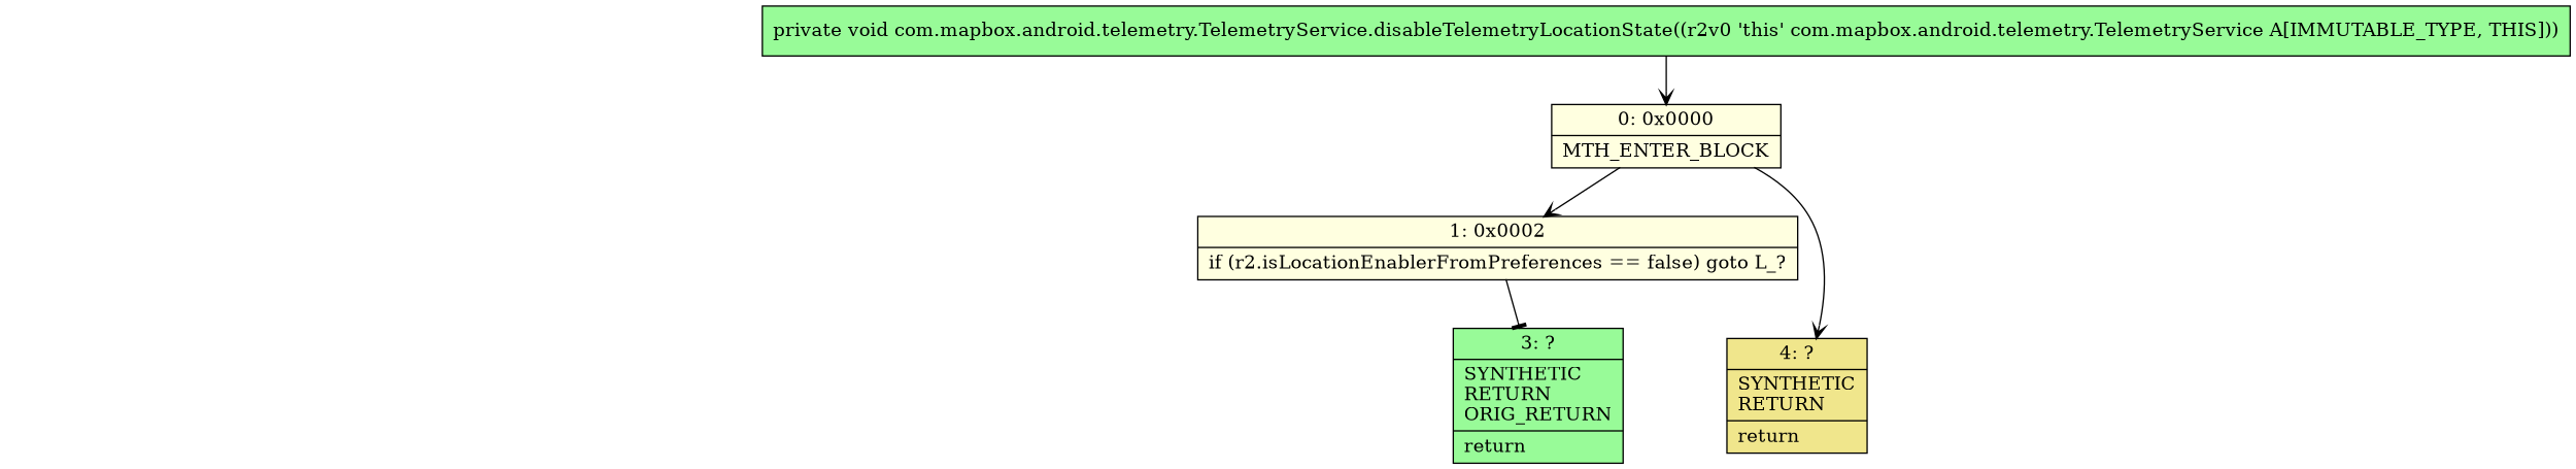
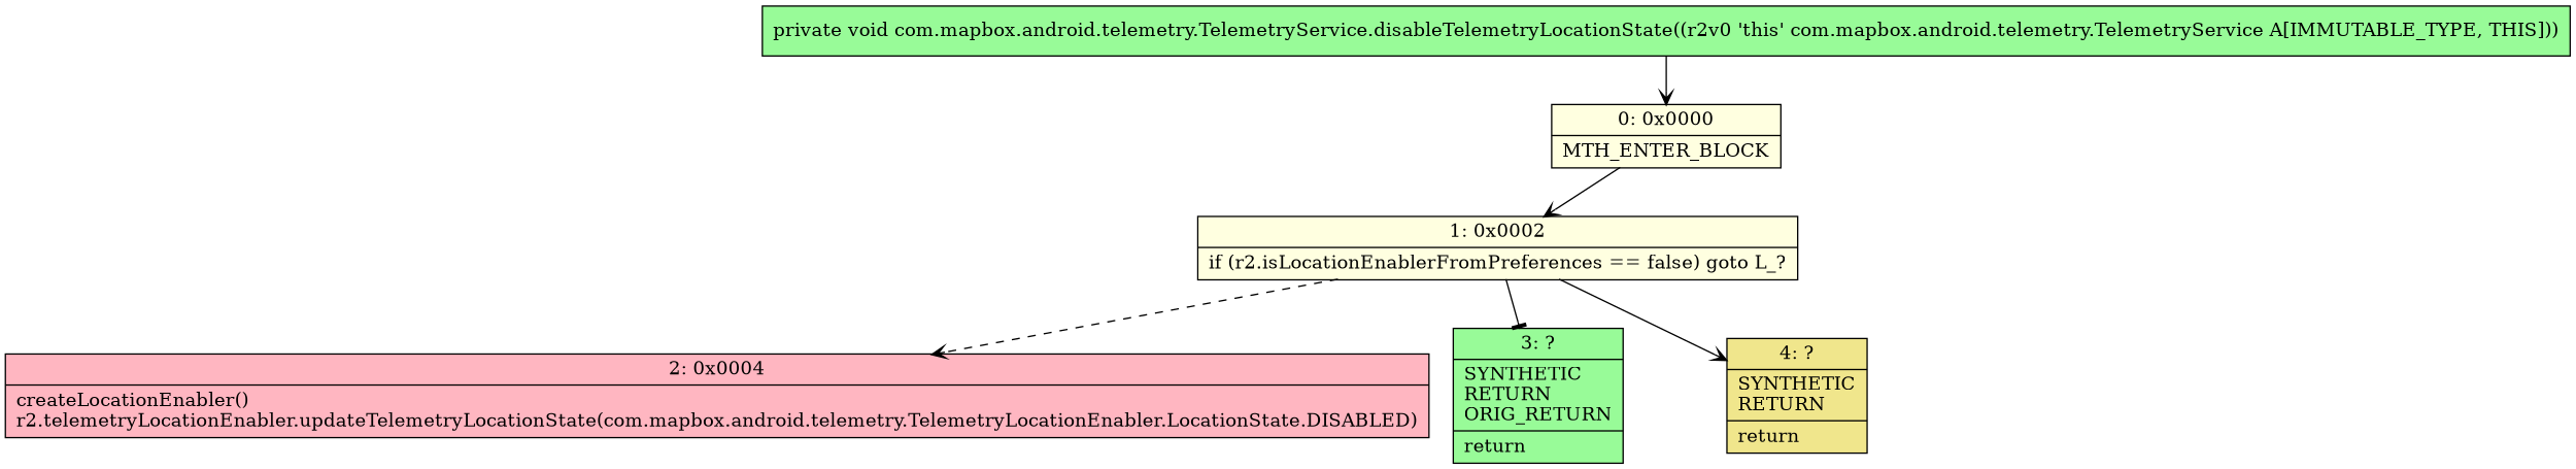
  digraph {
    fontname="DejaVu Serif"
    node [fillcolor=lightyellow fontname="DejaVu Serif" shape=record style=filled]
    edge [arrowhead=vee fontname="DejaVu Serif"]
    n1 [label="{0\:\ 0x0000|MTH_ENTER_BLOCK\l}"]
    n2 [label="{1\:\ 0x0002|if (r2.isLocationEnablerFromPreferences == false) goto L_?\l}"]
+   n3 [fillcolor=lightpink label="{2\:\ 0x0004|createLocationEnabler()\lr2.telemetryLocationEnabler.updateTelemetryLocationState(com.mapbox.android.telemetry.TelemetryLocationEnabler.LocationState.DISABLED)\l}"]
    n4 [fillcolor=khaki label="{4\:\ ?|SYNTHETIC\lRETURN\l|return\l}"]
    n5 [fillcolor=palegreen label="{3\:\ ?|SYNTHETIC\lRETURN\lORIG_RETURN\l|return\l}"]
    n6 [fillcolor=palegreen label="{private void com.mapbox.android.telemetry.TelemetryService.disableTelemetryLocationState((r2v0 'this' com.mapbox.android.telemetry.TelemetryService A[IMMUTABLE_TYPE, THIS])) }"]
    n1 -> n2
-   n1 -> n4
+   n2 -> n3 [style=dashed]
+   n2 -> n4
    n2 -> n5 [arrowhead=tee]
    n6 -> n1
  }
